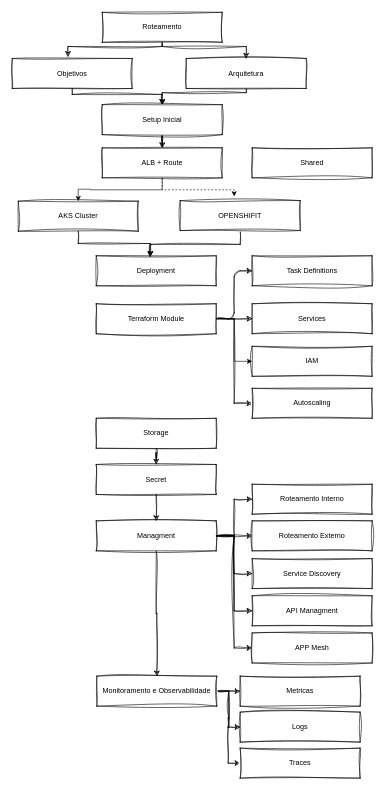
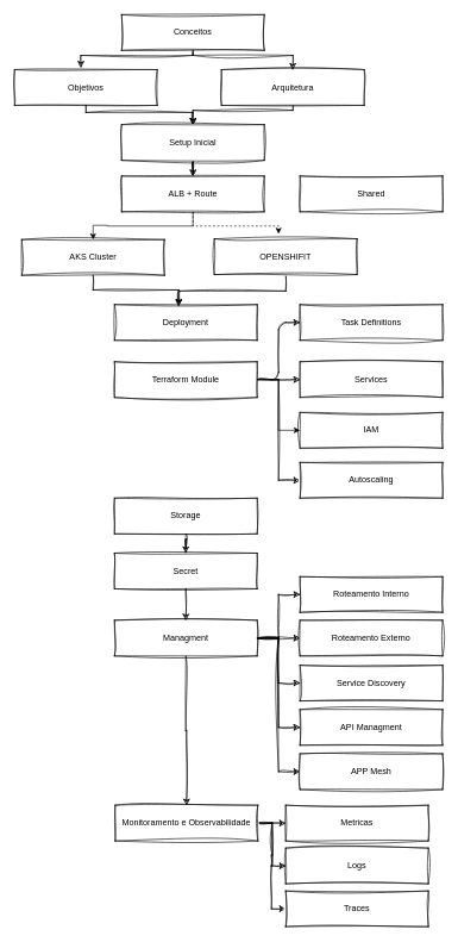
  <mxCell id="0" />
  <mxCell id="1" parent="0" />
  <mxCell id="2" style="edgeStyle=orthogonalEdgeStyle;rounded=0;sketch=1;hachureGap=4;jiggle=2;curveFitting=1;orthogonalLoop=1;jettySize=auto;html=1;entryX=0.5;entryY=0;entryDx=0;entryDy=0;fontFamily=Architects Daughter;fontSource=https%3A%2F%2Ffonts.googleapis.com%2Fcss%3Ffamily%3DArchitects%2BDaughter;" edge="1" parent="1" source="3" target="7"><mxGeometry relative="1" as="geometry"><Array as="points"><mxPoint x="270" y="77" /><mxPoint x="410" y="77" /></Array></mxGeometry></mxCell>
- <mxCell id="3" value="Roteamento" style="rounded=0;whiteSpace=wrap;html=1;sketch=1;curveFitting=1;jiggle=2;" parent="1" vertex="1"><mxGeometry x="170" y="20" width="200" height="50" as="geometry" /></mxCell>
+ <mxCell id="3" value="Conceitos" style="rounded=0;whiteSpace=wrap;html=1;sketch=1;curveFitting=1;jiggle=2;" parent="1" vertex="1"><mxGeometry x="170" y="20" width="200" height="50" as="geometry" /></mxCell>
  <mxCell id="4" style="edgeStyle=orthogonalEdgeStyle;rounded=0;sketch=1;hachureGap=4;jiggle=2;curveFitting=1;orthogonalLoop=1;jettySize=auto;html=1;entryX=0.5;entryY=0;entryDx=0;entryDy=0;fontFamily=Architects Daughter;fontSource=https%3A%2F%2Ffonts.googleapis.com%2Fcss%3Ffamily%3DArchitects%2BDaughter;" edge="1" parent="1" source="5" target="9"><mxGeometry relative="1" as="geometry"><Array as="points"><mxPoint x="120" y="157" /><mxPoint x="270" y="157" /></Array></mxGeometry></mxCell>
  <mxCell id="5" value="Objetivos" style="rounded=0;whiteSpace=wrap;html=1;sketch=1;curveFitting=1;jiggle=2;" parent="1" vertex="1"><mxGeometry x="20" y="97" width="200" height="50" as="geometry" /></mxCell>
  <mxCell id="6" style="edgeStyle=orthogonalEdgeStyle;rounded=0;sketch=1;hachureGap=4;jiggle=2;curveFitting=1;orthogonalLoop=1;jettySize=auto;html=1;fontFamily=Architects Daughter;fontSource=https%3A%2F%2Ffonts.googleapis.com%2Fcss%3Ffamily%3DArchitects%2BDaughter;" edge="1" parent="1" source="7" target="9"><mxGeometry relative="1" as="geometry"><Array as="points"><mxPoint x="410" y="154" /><mxPoint x="270" y="154" /></Array></mxGeometry></mxCell>
  <mxCell id="7" value="Arquitetura" style="rounded=0;whiteSpace=wrap;html=1;sketch=1;curveFitting=1;jiggle=2;" parent="1" vertex="1"><mxGeometry x="310" y="97" width="200" height="50" as="geometry" /></mxCell>
  <mxCell id="8" style="edgeStyle=orthogonalEdgeStyle;rounded=0;sketch=1;hachureGap=4;jiggle=2;curveFitting=1;orthogonalLoop=1;jettySize=auto;html=1;fontFamily=Architects Daughter;fontSource=https%3A%2F%2Ffonts.googleapis.com%2Fcss%3Ffamily%3DArchitects%2BDaughter;" edge="1" parent="1" source="9" target="11"><mxGeometry relative="1" as="geometry" /></mxCell>
  <mxCell id="9" value="Setup Inicial" style="rounded=0;whiteSpace=wrap;html=1;sketch=1;curveFitting=1;jiggle=2;" parent="1" vertex="1"><mxGeometry x="170" y="174" width="200" height="50" as="geometry" /></mxCell>
  <mxCell id="10" style="edgeStyle=orthogonalEdgeStyle;rounded=0;orthogonalLoop=1;jettySize=auto;html=1;entryX=0.5;entryY=0;entryDx=0;entryDy=0;" edge="1" parent="1" source="11" target="13"><mxGeometry relative="1" as="geometry" /></mxCell>
  <mxCell id="11" value="ALB + Route" style="rounded=0;whiteSpace=wrap;html=1;sketch=1;curveFitting=1;jiggle=2;" parent="1" vertex="1"><mxGeometry x="170" y="246" width="200" height="50" as="geometry" /></mxCell>
  <mxCell id="12" value="Shared" style="rounded=0;whiteSpace=wrap;html=1;sketch=1;curveFitting=1;jiggle=2;" parent="1" vertex="1"><mxGeometry x="420" y="246" width="200" height="50" as="geometry" /></mxCell>
  <mxCell id="13" value="AKS Cluster" style="rounded=0;whiteSpace=wrap;html=1;sketch=1;curveFitting=1;jiggle=2;" parent="1" vertex="1"><mxGeometry x="30" y="335" width="200" height="50" as="geometry" /></mxCell>
  <mxCell id="14" style="edgeStyle=orthogonalEdgeStyle;rounded=0;sketch=1;hachureGap=4;jiggle=2;curveFitting=1;orthogonalLoop=1;jettySize=auto;html=1;fontFamily=Architects Daughter;fontSource=https%3A%2F%2Ffonts.googleapis.com%2Fcss%3Ffamily%3DArchitects%2BDaughter;" edge="1" parent="1" source="15"><mxGeometry relative="1" as="geometry"><mxPoint x="250" y="427" as="targetPoint" /><Array as="points"><mxPoint x="400" y="407" /><mxPoint x="251" y="407" /></Array></mxGeometry></mxCell>
  <mxCell id="15" value="OPENSHIFIT" style="rounded=0;whiteSpace=wrap;html=1;sketch=1;curveFitting=1;jiggle=2;" parent="1" vertex="1"><mxGeometry x="300" y="334" width="200" height="50" as="geometry" /></mxCell>
  <mxCell id="16" value="Deployment" style="rounded=0;whiteSpace=wrap;html=1;sketch=1;curveFitting=1;jiggle=2;" parent="1" vertex="1"><mxGeometry x="160" y="426" width="200" height="50" as="geometry" /></mxCell>
  <mxCell id="17" style="edgeStyle=none;sketch=1;hachureGap=4;jiggle=2;curveFitting=1;html=1;entryX=0;entryY=0.5;entryDx=0;entryDy=0;fontFamily=Architects Daughter;fontSource=https%3A%2F%2Ffonts.googleapis.com%2Fcss%3Ffamily%3DArchitects%2BDaughter;fontSize=16;" parent="1" source="21" target="23" edge="1"><mxGeometry relative="1" as="geometry" /></mxCell>
  <mxCell id="18" style="edgeStyle=orthogonalEdgeStyle;sketch=1;hachureGap=4;jiggle=2;curveFitting=1;html=1;entryX=0;entryY=0.5;entryDx=0;entryDy=0;fontFamily=Architects Daughter;fontSource=https%3A%2F%2Ffonts.googleapis.com%2Fcss%3Ffamily%3DArchitects%2BDaughter;fontSize=16;" parent="1" source="21" target="22" edge="1"><mxGeometry relative="1" as="geometry" /></mxCell>
  <mxCell id="19" style="edgeStyle=orthogonalEdgeStyle;rounded=0;orthogonalLoop=1;jettySize=auto;html=1;entryX=0;entryY=0.5;entryDx=0;entryDy=0;" edge="1" parent="1" source="21" target="24"><mxGeometry relative="1" as="geometry" /></mxCell>
  <mxCell id="20" style="edgeStyle=orthogonalEdgeStyle;rounded=0;orthogonalLoop=1;jettySize=auto;html=1;entryX=0;entryY=0.5;entryDx=0;entryDy=0;sketch=1;curveFitting=1;jiggle=2;" edge="1" parent="1" source="21" target="25"><mxGeometry relative="1" as="geometry" /></mxCell>
  <mxCell id="21" value="Terraform Module" style="rounded=0;whiteSpace=wrap;html=1;sketch=1;curveFitting=1;jiggle=2;" parent="1" vertex="1"><mxGeometry x="160" y="506" width="200" height="50" as="geometry" /></mxCell>
  <mxCell id="22" value="Task Definitions" style="rounded=0;whiteSpace=wrap;html=1;sketch=1;curveFitting=1;jiggle=2;" parent="1" vertex="1"><mxGeometry x="420" y="426" width="200" height="50" as="geometry" /></mxCell>
  <mxCell id="23" value="Services" style="rounded=0;whiteSpace=wrap;html=1;sketch=1;curveFitting=1;jiggle=2;" parent="1" vertex="1"><mxGeometry x="420" y="506" width="200" height="50" as="geometry" /></mxCell>
  <mxCell id="24" value="IAM" style="rounded=0;whiteSpace=wrap;html=1;sketch=1;curveFitting=1;jiggle=2;" parent="1" vertex="1"><mxGeometry x="420" y="577" width="200" height="50" as="geometry" /></mxCell>
  <mxCell id="25" value="Autoscaling" style="rounded=0;whiteSpace=wrap;html=1;sketch=1;curveFitting=1;jiggle=2;" vertex="1" parent="1"><mxGeometry x="420" y="647" width="200" height="50" as="geometry" /></mxCell>
  <mxCell id="26" style="edgeStyle=orthogonalEdgeStyle;rounded=0;orthogonalLoop=1;jettySize=auto;html=1;entryX=0.45;entryY=-0.14;entryDx=0;entryDy=0;entryPerimeter=0;dashed=1;" edge="1" parent="1" source="11" target="15"><mxGeometry relative="1" as="geometry" /></mxCell>
  <mxCell id="27" style="edgeStyle=orthogonalEdgeStyle;rounded=0;sketch=1;hachureGap=4;jiggle=2;curveFitting=1;orthogonalLoop=1;jettySize=auto;html=1;fontFamily=Architects Daughter;fontSource=https%3A%2F%2Ffonts.googleapis.com%2Fcss%3Ffamily%3DArchitects%2BDaughter;" edge="1" parent="1" source="28" target="30"><mxGeometry relative="1" as="geometry" /></mxCell>
  <mxCell id="28" value="Storage" style="rounded=0;whiteSpace=wrap;html=1;sketch=1;curveFitting=1;jiggle=2;" vertex="1" parent="1"><mxGeometry x="160" y="697" width="200" height="50" as="geometry" /></mxCell>
  <mxCell id="29" style="edgeStyle=orthogonalEdgeStyle;rounded=0;sketch=1;hachureGap=4;jiggle=2;curveFitting=1;orthogonalLoop=1;jettySize=auto;html=1;entryX=0.5;entryY=0;entryDx=0;entryDy=0;fontFamily=Architects Daughter;fontSource=https%3A%2F%2Ffonts.googleapis.com%2Fcss%3Ffamily%3DArchitects%2BDaughter;" edge="1" parent="1" source="30" target="39"><mxGeometry relative="1" as="geometry" /></mxCell>
  <mxCell id="30" value="Secret" style="rounded=0;whiteSpace=wrap;html=1;sketch=1;curveFitting=1;jiggle=2;" vertex="1" parent="1"><mxGeometry x="160" y="774" width="200" height="50" as="geometry" /></mxCell>
  <mxCell id="31" style="edgeStyle=orthogonalEdgeStyle;rounded=0;sketch=1;hachureGap=4;jiggle=2;curveFitting=1;orthogonalLoop=1;jettySize=auto;html=1;entryX=0.45;entryY=0.04;entryDx=0;entryDy=0;entryPerimeter=0;fontFamily=Architects Daughter;fontSource=https%3A%2F%2Ffonts.googleapis.com%2Fcss%3Ffamily%3DArchitects%2BDaughter;" edge="1" parent="1" source="13" target="16"><mxGeometry relative="1" as="geometry" /></mxCell>
  <mxCell id="32" style="edgeStyle=orthogonalEdgeStyle;rounded=0;sketch=1;hachureGap=4;jiggle=2;curveFitting=1;orthogonalLoop=1;jettySize=auto;html=1;entryX=0.465;entryY=-0.06;entryDx=0;entryDy=0;entryPerimeter=0;fontFamily=Architects Daughter;fontSource=https%3A%2F%2Ffonts.googleapis.com%2Fcss%3Ffamily%3DArchitects%2BDaughter;" edge="1" parent="1" source="3" target="5"><mxGeometry relative="1" as="geometry"><Array as="points"><mxPoint x="270" y="77" /><mxPoint x="113" y="77" /></Array></mxGeometry></mxCell>
  <mxCell id="33" style="edgeStyle=orthogonalEdgeStyle;rounded=0;sketch=1;hachureGap=4;jiggle=2;curveFitting=1;orthogonalLoop=1;jettySize=auto;html=1;entryX=0;entryY=0.5;entryDx=0;entryDy=0;fontFamily=Architects Daughter;fontSource=https%3A%2F%2Ffonts.googleapis.com%2Fcss%3Ffamily%3DArchitects%2BDaughter;" edge="1" parent="1" source="39" target="40"><mxGeometry relative="1" as="geometry" /></mxCell>
  <mxCell id="34" style="edgeStyle=orthogonalEdgeStyle;rounded=0;sketch=1;hachureGap=4;jiggle=2;curveFitting=1;orthogonalLoop=1;jettySize=auto;html=1;fontFamily=Architects Daughter;fontSource=https%3A%2F%2Ffonts.googleapis.com%2Fcss%3Ffamily%3DArchitects%2BDaughter;" edge="1" parent="1" source="39" target="41"><mxGeometry relative="1" as="geometry" /></mxCell>
  <mxCell id="35" style="edgeStyle=orthogonalEdgeStyle;rounded=0;sketch=1;hachureGap=4;jiggle=2;curveFitting=1;orthogonalLoop=1;jettySize=auto;html=1;entryX=0;entryY=0.5;entryDx=0;entryDy=0;fontFamily=Architects Daughter;fontSource=https%3A%2F%2Ffonts.googleapis.com%2Fcss%3Ffamily%3DArchitects%2BDaughter;" edge="1" parent="1" source="39" target="42"><mxGeometry relative="1" as="geometry" /></mxCell>
  <mxCell id="36" style="edgeStyle=orthogonalEdgeStyle;rounded=0;sketch=1;hachureGap=4;jiggle=2;curveFitting=1;orthogonalLoop=1;jettySize=auto;html=1;entryX=0;entryY=0.5;entryDx=0;entryDy=0;fontFamily=Architects Daughter;fontSource=https%3A%2F%2Ffonts.googleapis.com%2Fcss%3Ffamily%3DArchitects%2BDaughter;" edge="1" parent="1" source="39" target="43"><mxGeometry relative="1" as="geometry" /></mxCell>
  <mxCell id="37" style="edgeStyle=orthogonalEdgeStyle;rounded=0;sketch=1;hachureGap=4;jiggle=2;curveFitting=1;orthogonalLoop=1;jettySize=auto;html=1;entryX=0;entryY=0.5;entryDx=0;entryDy=0;fontFamily=Architects Daughter;fontSource=https%3A%2F%2Ffonts.googleapis.com%2Fcss%3Ffamily%3DArchitects%2BDaughter;" edge="1" parent="1" source="39" target="44"><mxGeometry relative="1" as="geometry" /></mxCell>
  <mxCell id="38" style="edgeStyle=orthogonalEdgeStyle;rounded=0;sketch=1;hachureGap=4;jiggle=2;curveFitting=1;orthogonalLoop=1;jettySize=auto;html=1;fontFamily=Architects Daughter;fontSource=https%3A%2F%2Ffonts.googleapis.com%2Fcss%3Ffamily%3DArchitects%2BDaughter;" edge="1" parent="1" source="39" target="48"><mxGeometry relative="1" as="geometry" /></mxCell>
  <mxCell id="39" value="Managment" style="rounded=0;whiteSpace=wrap;html=1;sketch=1;curveFitting=1;jiggle=2;" vertex="1" parent="1"><mxGeometry x="160" y="868" width="200" height="50" as="geometry" /></mxCell>
  <mxCell id="40" value="Roteamento Interno" style="rounded=0;whiteSpace=wrap;html=1;sketch=1;curveFitting=1;jiggle=2;" vertex="1" parent="1"><mxGeometry x="420" y="807" width="200" height="50" as="geometry" /></mxCell>
  <mxCell id="41" value="Roteamento Externo" style="rounded=0;whiteSpace=wrap;html=1;sketch=1;curveFitting=1;jiggle=2;" vertex="1" parent="1"><mxGeometry x="420" y="868" width="200" height="50" as="geometry" /></mxCell>
  <mxCell id="42" value="Service Discovery" style="rounded=0;whiteSpace=wrap;html=1;sketch=1;curveFitting=1;jiggle=2;" vertex="1" parent="1"><mxGeometry x="420" y="931" width="200" height="50" as="geometry" /></mxCell>
  <mxCell id="43" value="API Managment" style="rounded=0;whiteSpace=wrap;html=1;sketch=1;curveFitting=1;jiggle=2;" vertex="1" parent="1"><mxGeometry x="420" y="993" width="200" height="50" as="geometry" /></mxCell>
  <mxCell id="44" value="APP Mesh" style="rounded=0;whiteSpace=wrap;html=1;sketch=1;curveFitting=1;jiggle=2;" vertex="1" parent="1"><mxGeometry x="420" y="1055" width="200" height="50" as="geometry" /></mxCell>
  <mxCell id="45" style="edgeStyle=orthogonalEdgeStyle;rounded=0;sketch=1;hachureGap=4;jiggle=2;curveFitting=1;orthogonalLoop=1;jettySize=auto;html=1;entryX=0;entryY=0.5;entryDx=0;entryDy=0;fontFamily=Architects Daughter;fontSource=https%3A%2F%2Ffonts.googleapis.com%2Fcss%3Ffamily%3DArchitects%2BDaughter;" edge="1" parent="1" source="48" target="49"><mxGeometry relative="1" as="geometry" /></mxCell>
  <mxCell id="46" style="edgeStyle=orthogonalEdgeStyle;rounded=0;sketch=1;hachureGap=4;jiggle=2;curveFitting=1;orthogonalLoop=1;jettySize=auto;html=1;entryX=0;entryY=0.5;entryDx=0;entryDy=0;fontFamily=Architects Daughter;fontSource=https%3A%2F%2Ffonts.googleapis.com%2Fcss%3Ffamily%3DArchitects%2BDaughter;" edge="1" parent="1" source="48" target="50"><mxGeometry relative="1" as="geometry" /></mxCell>
  <mxCell id="47" style="edgeStyle=orthogonalEdgeStyle;rounded=0;sketch=1;hachureGap=4;jiggle=2;curveFitting=1;orthogonalLoop=1;jettySize=auto;html=1;entryX=0;entryY=0.5;entryDx=0;entryDy=0;fontFamily=Architects Daughter;fontSource=https%3A%2F%2Ffonts.googleapis.com%2Fcss%3Ffamily%3DArchitects%2BDaughter;" edge="1" parent="1" source="48" target="51"><mxGeometry relative="1" as="geometry" /></mxCell>
  <mxCell id="48" value="Monitoramento e Observabilidade" style="rounded=0;whiteSpace=wrap;html=1;sketch=1;curveFitting=1;jiggle=2;" vertex="1" parent="1"><mxGeometry x="161" y="1127" width="200" height="50" as="geometry" /></mxCell>
  <mxCell id="49" value="Metricas" style="rounded=0;whiteSpace=wrap;html=1;sketch=1;curveFitting=1;jiggle=2;" vertex="1" parent="1"><mxGeometry x="400" y="1127" width="200" height="50" as="geometry" /></mxCell>
  <mxCell id="50" value="Logs" style="rounded=0;whiteSpace=wrap;html=1;sketch=1;curveFitting=1;jiggle=2;" vertex="1" parent="1"><mxGeometry x="400" y="1187" width="200" height="50" as="geometry" /></mxCell>
  <mxCell id="51" value="Traces" style="rounded=0;whiteSpace=wrap;html=1;sketch=1;curveFitting=1;jiggle=2;" vertex="1" parent="1"><mxGeometry x="400" y="1247" width="200" height="50" as="geometry" /></mxCell>
